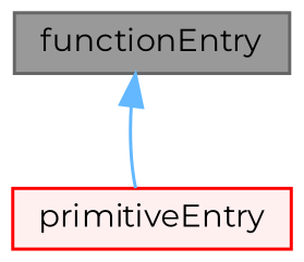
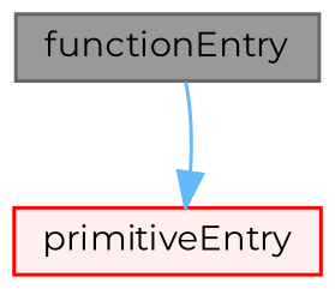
  digraph {
    fontname=Montserrat
    node [fontname=Montserrat fontsize=10 shape=box style=filled]
    n1 [color=gray40 fillcolor=grey60 fontcolor=black height=0.2 label=functionEntry width=0.4]
    n2 [color=red fillcolor="#FFF0F0" height=0.2 label=primitiveEntry width=0.4]
-   n1 -> n2 [color=steelblue1 dir=back fontname=Montserrat fontsize=10 labelfontname=Helvetica labelfontsize=10 style=solid]
+   n2 -> n1 [color=steelblue1 dir=back fontname=Montserrat fontsize=10 labelfontname=Helvetica labelfontsize=10 style=solid]
  }
